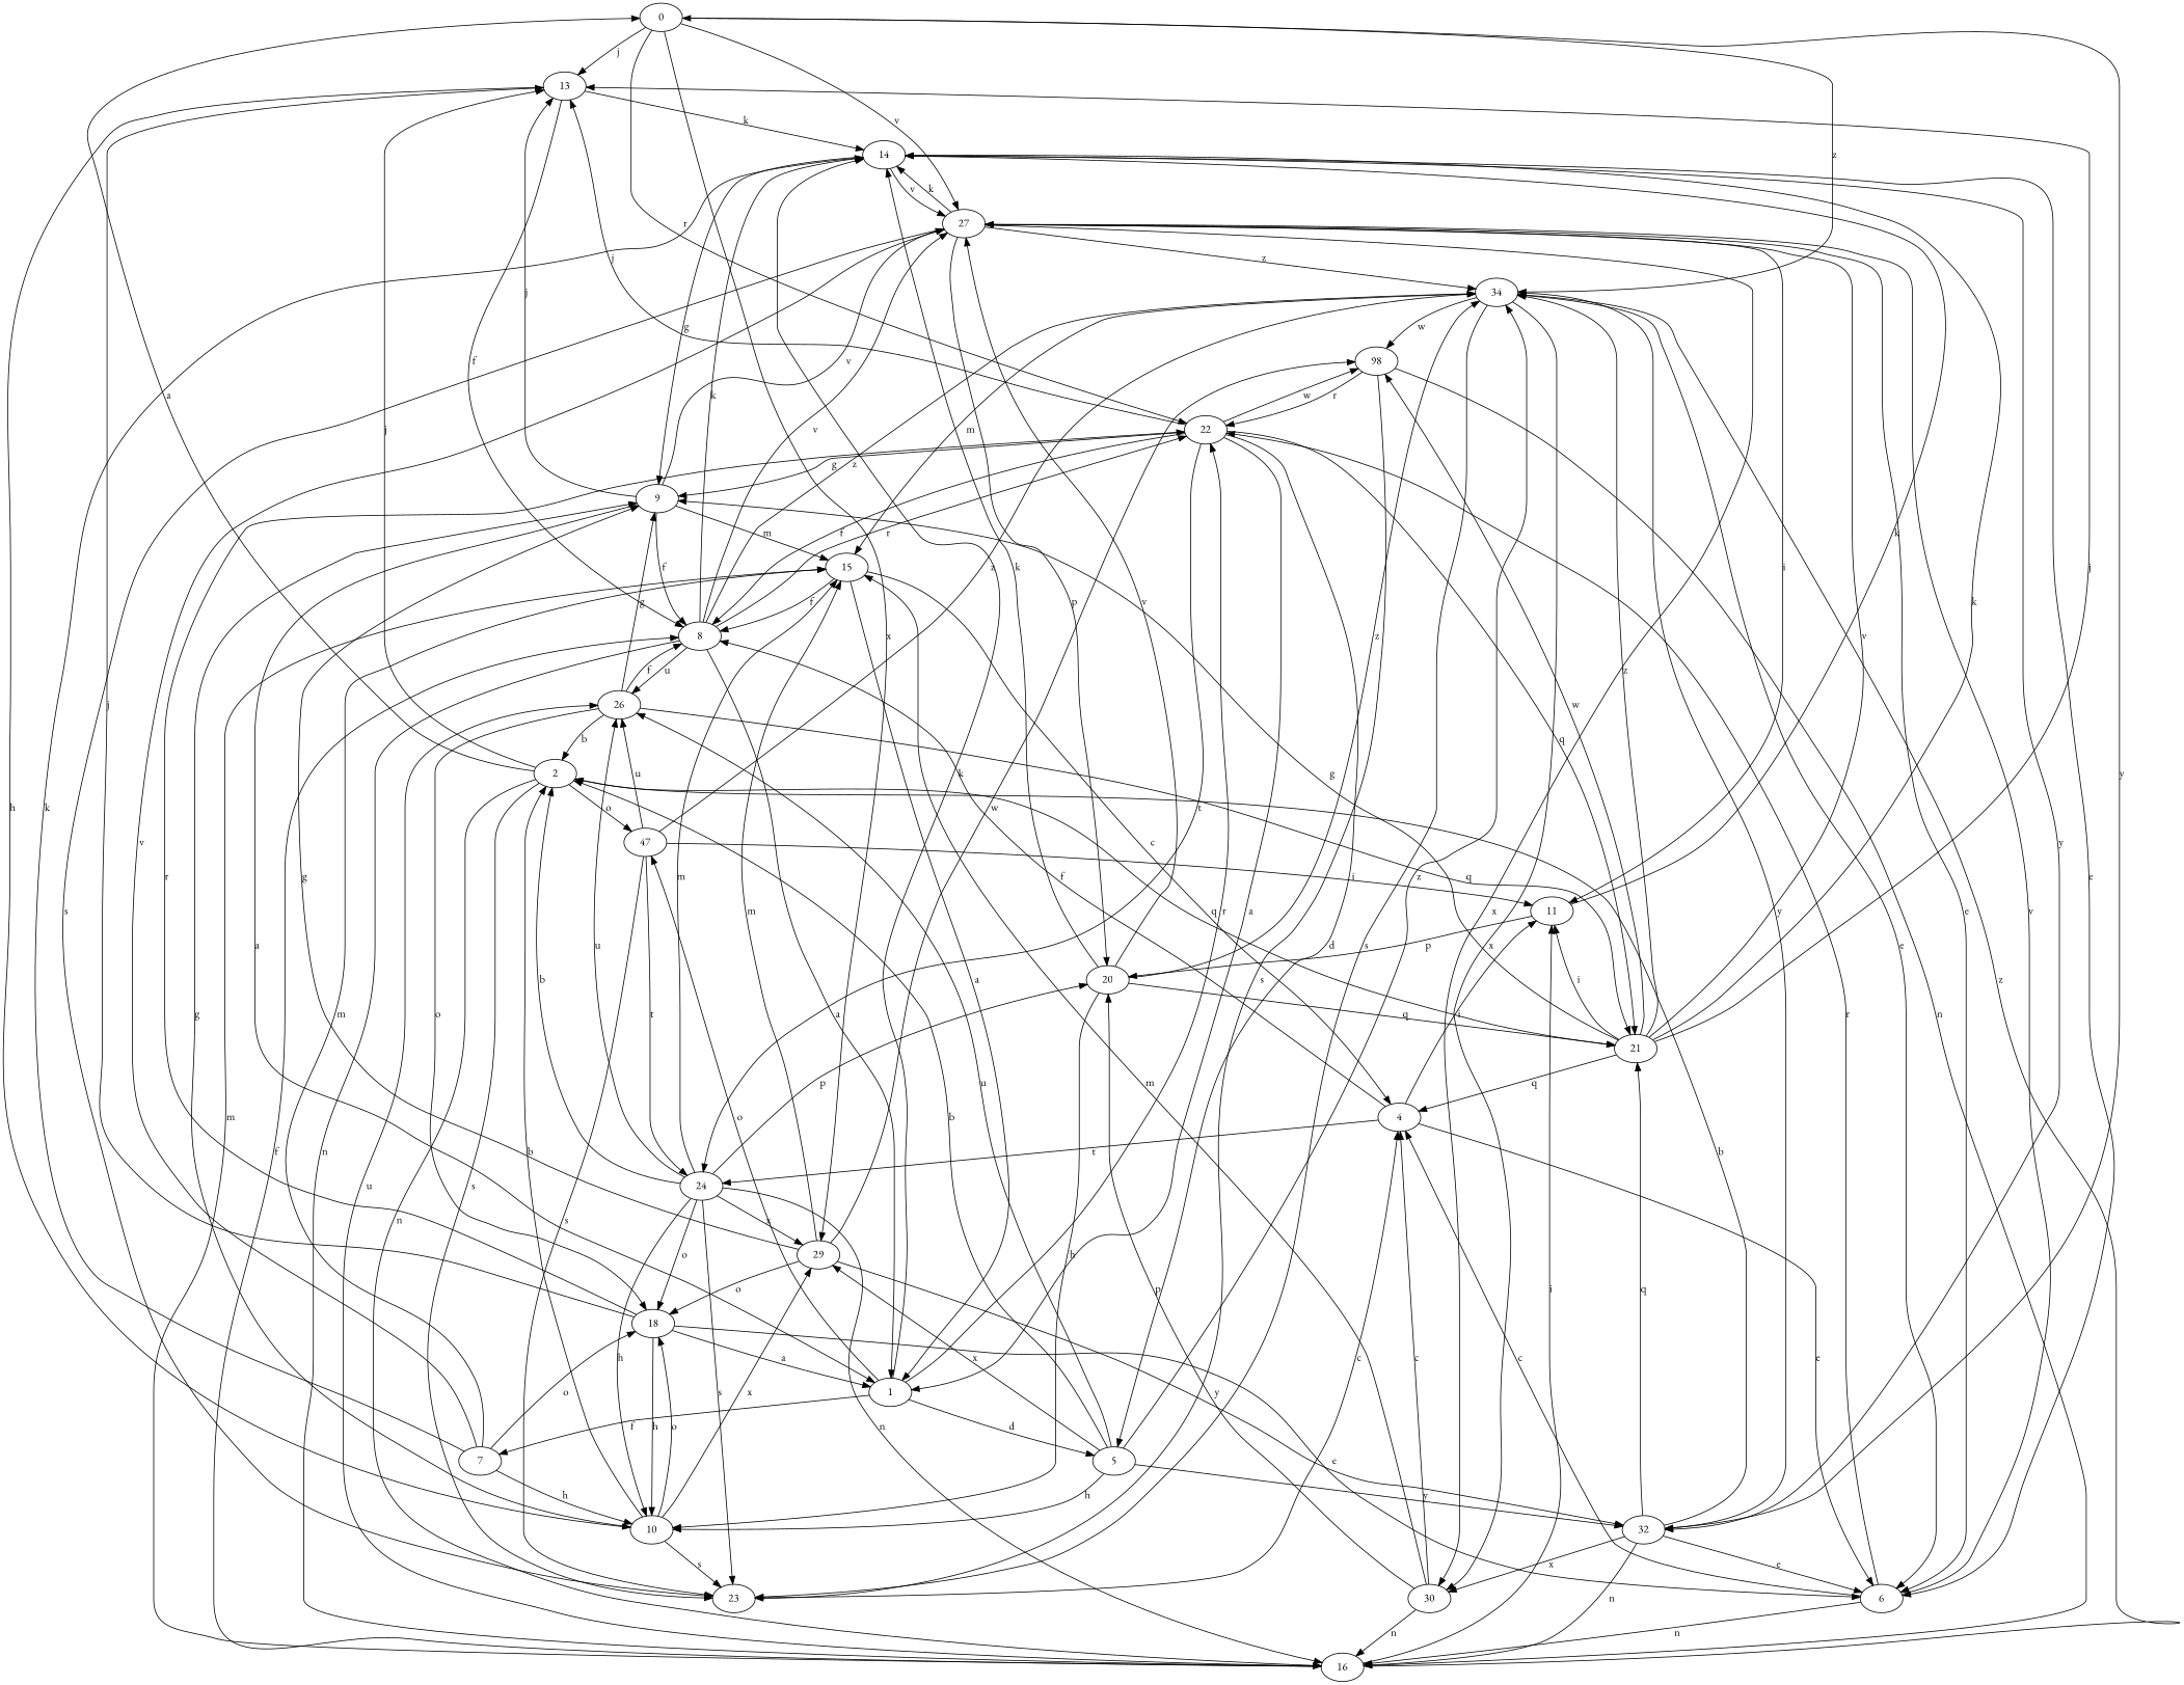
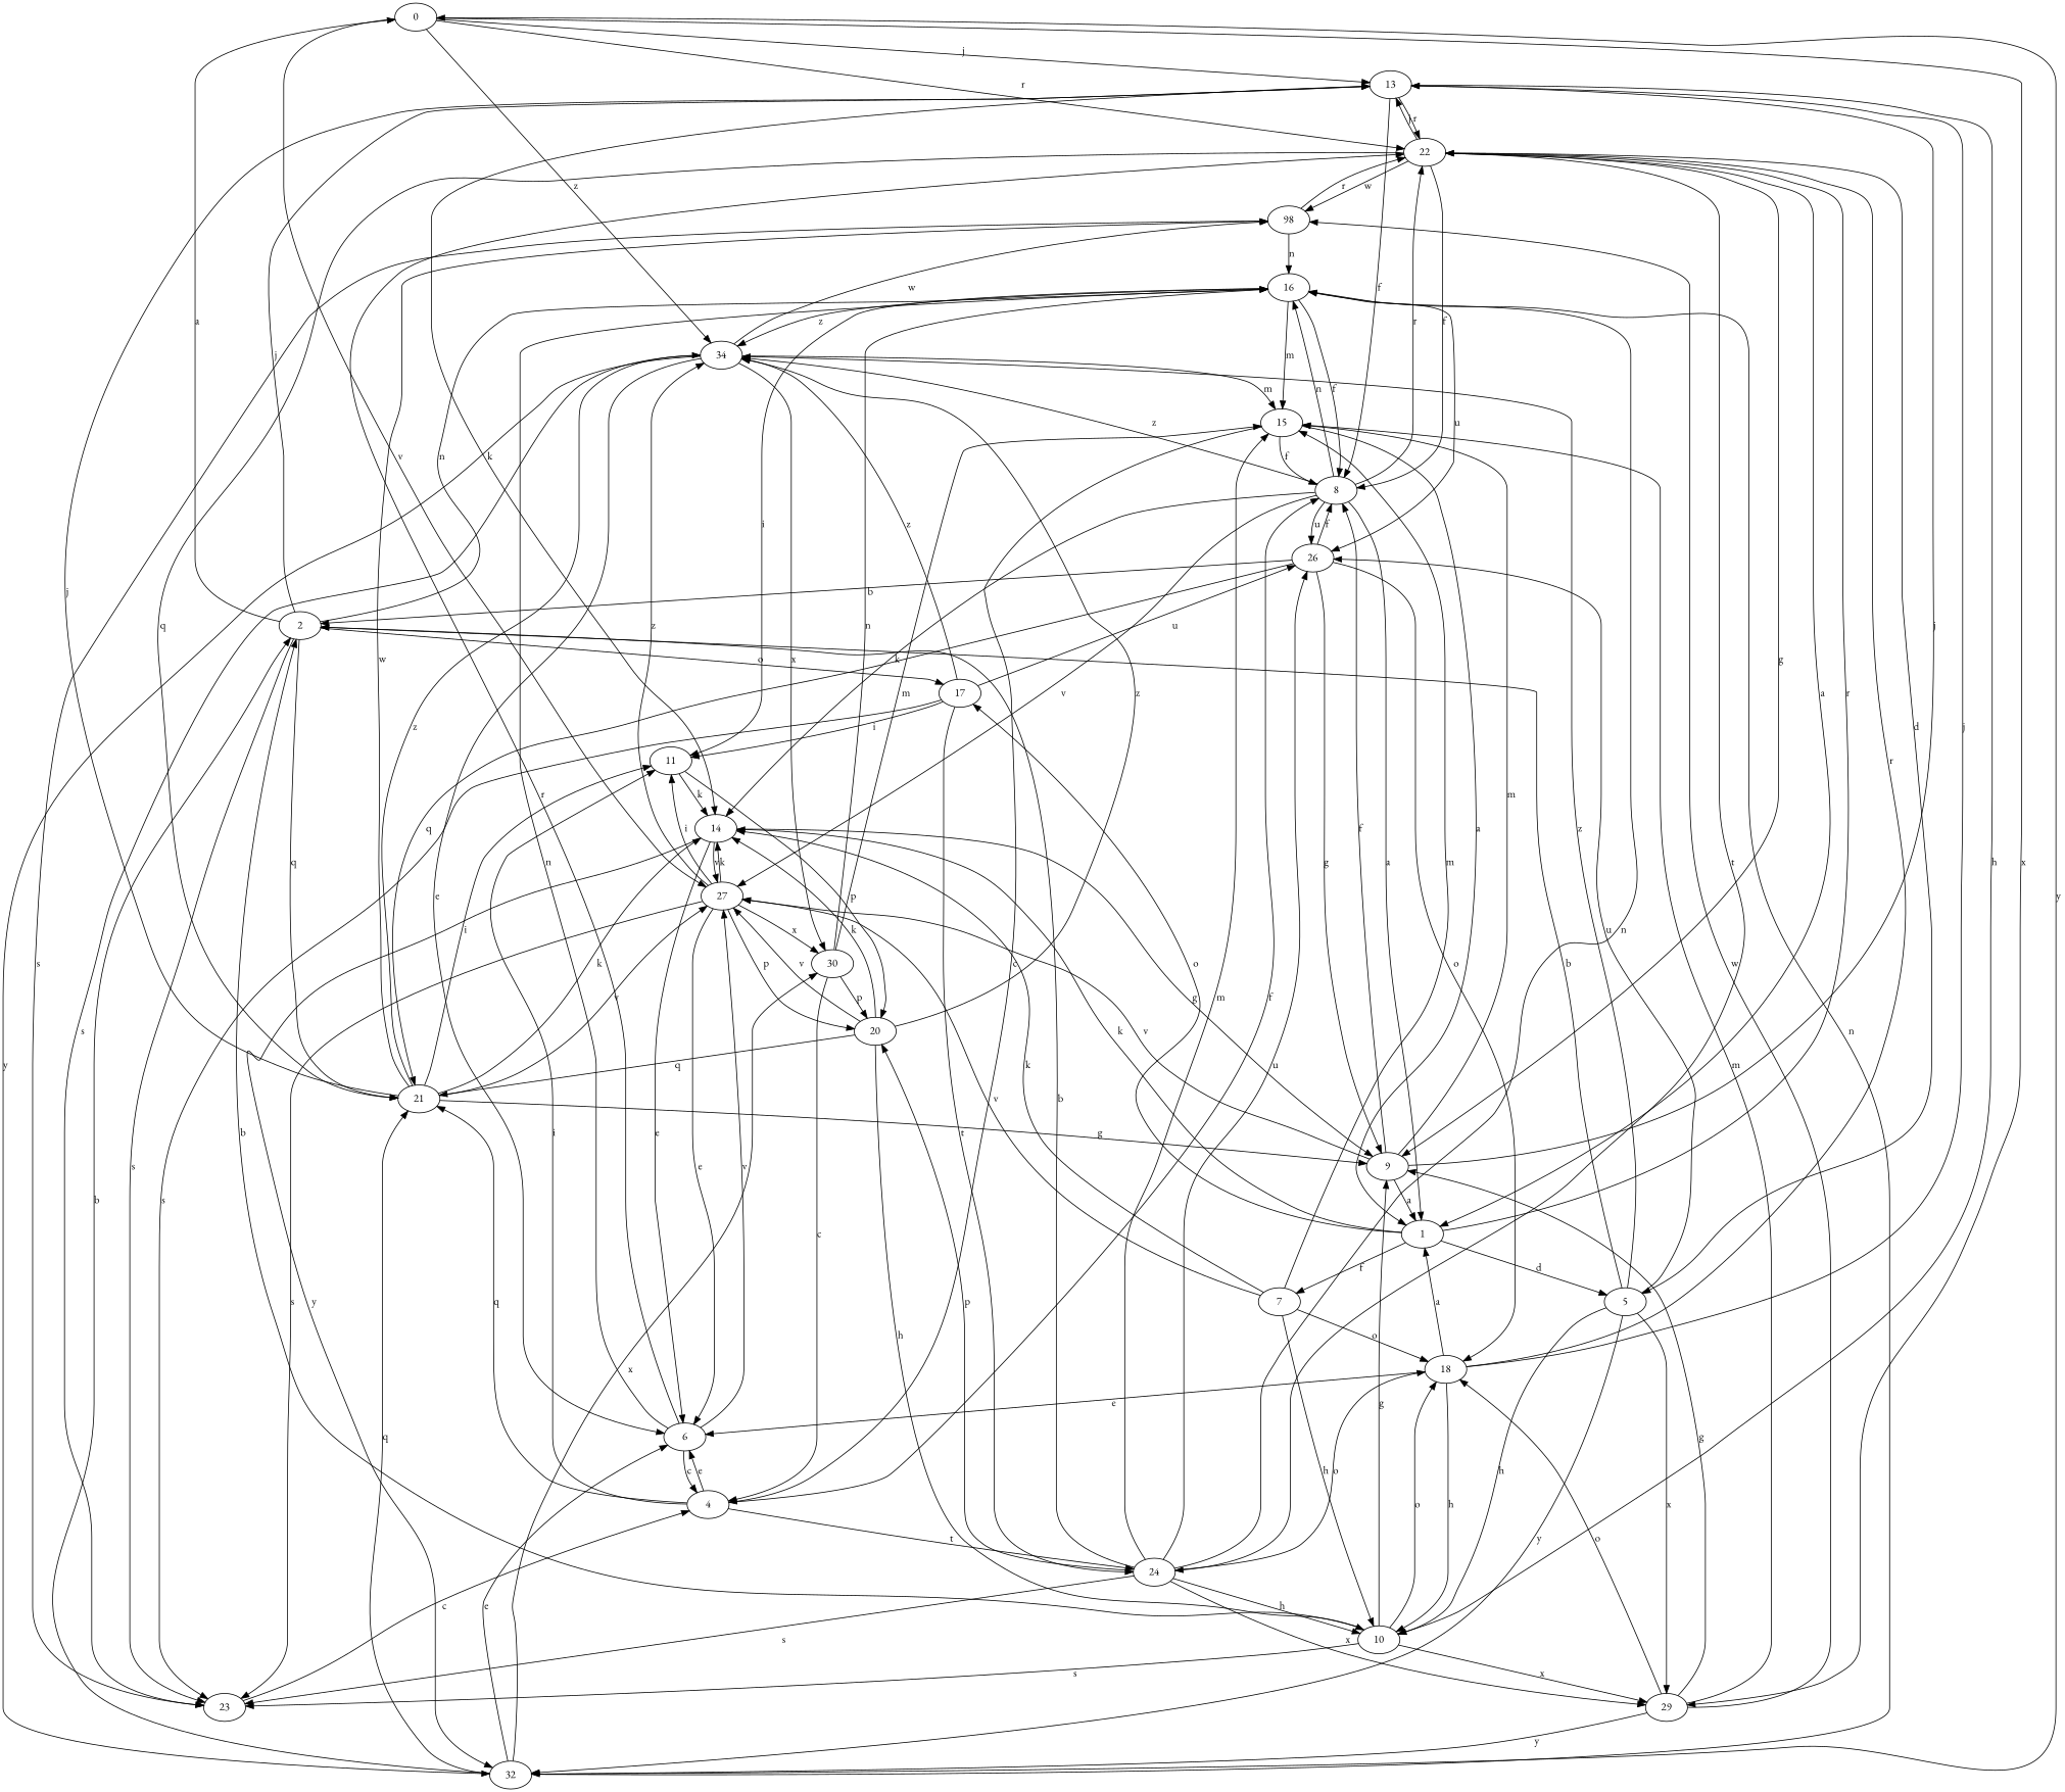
  strict digraph {
    fontname="EB Garamond"
    node [fontname="EB Garamond"]
    edge [fontname="EB Garamond"]
    0
    13
    22
    27
    29
    34
    14
    8
    10
    1
    5
    21
    24
    9
    n15 [label=98]
    23
    6
    11
    20
    30
    32
    15
    18
    2
    16
    7
-   17 [label=47]
+   17
    26
    4
    0 -> 13 [label=j]
    0 -> 22 [label=r]
    0 -> 27 [label=v]
    0 -> 29 [label=x]
    0 -> 34 [label=z]
+   13 -> 22 [label=r]
    13 -> 14 [label=k]
    13 -> 8 [label=f]
    13 -> 10 [label=h]
    22 -> 13 [label=j]
    22 -> 8 [label=f]
    22 -> 1 [label=a]
    22 -> 5 [label=d]
    22 -> 21 [label=q]
    22 -> 24 [label=t]
    22 -> 9 [label=g]
    22 -> n15 [label=w]
    27 -> 34 [label=z]
    27 -> 14 [label=k]
    27 -> 23 [label=s]
    27 -> 6 [label=e]
    27 -> 11 [label=i]
    27 -> 20 [label=p]
    27 -> 30 [label=x]
    29 -> 9 [label=g]
    29 -> n15 [label=w]
    29 -> 32 [label=y]
    29 -> 15 [label=m]
    29 -> 18 [label=o]
    34 -> n15 [label=w]
    34 -> 23 [label=s]
    34 -> 6 [label=e]
    34 -> 30 [label=x]
    34 -> 32 [label=y]
    34 -> 15 [label=m]
    14 -> 27 [label=v]
    14 -> 9 [label=g]
    14 -> 6 [label=e]
    14 -> 32 [label=y]
    8 -> 22 [label=r]
    8 -> 27 [label=v]
    8 -> 34 [label=z]
    8 -> 14 [label=k]
    8 -> 1 [label=a]
    8 -> 16 [label=n]
    8 -> 26 [label=u]
    10 -> 29 [label=x]
    10 -> 9 [label=g]
    10 -> 23 [label=s]
    10 -> 18 [label=o]
    10 -> 2 [label=b]
    1 -> 22 [label=r]
    1 -> 14 [label=k]
    1 -> 5 [label=d]
    1 -> 7 [label=f]
    1 -> 17 [label=o]
    5 -> 29 [label=x]
    5 -> 34 [label=z]
    5 -> 10 [label=h]
    5 -> 32 [label=y]
    5 -> 2 [label=b]
    5 -> 26 [label=u]
    21 -> 13 [label=j]
    21 -> 27 [label=v]
    21 -> 34 [label=z]
    21 -> 14 [label=k]
    21 -> 9 [label=g]
    21 -> n15 [label=w]
    21 -> 11 [label=i]
    24 -> 29 [label=x]
    24 -> 10 [label=h]
    24 -> 23 [label=s]
    24 -> 20 [label=p]
    24 -> 15 [label=m]
    24 -> 18 [label=o]
    24 -> 2 [label=b]
    24 -> 16 [label=n]
    24 -> 26 [label=u]
    9 -> 13 [label=j]
    9 -> 27 [label=v]
    9 -> 8 [label=f]
    9 -> 1 [label=a]
    9 -> 15 [label=m]
    n15 -> 22 [label=r]
    n15 -> 23 [label=s]
    n15 -> 16 [label=n]
    23 -> 4 [label=c]
    6 -> 22 [label=r]
    6 -> 27 [label=v]
    6 -> 16 [label=n]
    6 -> 4 [label=c]
    11 -> 14 [label=k]
    11 -> 20 [label=p]
    20 -> 27 [label=v]
    20 -> 34 [label=z]
    20 -> 14 [label=k]
    20 -> 10 [label=h]
    20 -> 21 [label=q]
    30 -> 20 [label=p]
    30 -> 15 [label=m]
    30 -> 16 [label=n]
    30 -> 4 [label=c]
    32 -> 0 [label=y]
    32 -> 21 [label=q]
    32 -> 6 [label=e]
    32 -> 30 [label=x]
    32 -> 2 [label=b]
    32 -> 16 [label=n]
    15 -> 8 [label=f]
    15 -> 1 [label=a]
    15 -> 4 [label=c]
    18 -> 13 [label=j]
    18 -> 22 [label=r]
    18 -> 10 [label=h]
    18 -> 1 [label=a]
    18 -> 6 [label=e]
    2 -> 0 [label=a]
    2 -> 13 [label=j]
    2 -> 21 [label=q]
    2 -> 23 [label=s]
    2 -> 16 [label=n]
    2 -> 17 [label=o]
    16 -> 34 [label=z]
    16 -> 8 [label=f]
    16 -> 11 [label=i]
    16 -> 15 [label=m]
    16 -> 26 [label=u]
    7 -> 27 [label=v]
    7 -> 14 [label=k]
    7 -> 10 [label=h]
    7 -> 15 [label=m]
    7 -> 18 [label=o]
    17 -> 34 [label=z]
    17 -> 24 [label=t]
    17 -> 23 [label=s]
    17 -> 11 [label=i]
    17 -> 26 [label=u]
    26 -> 8 [label=f]
    26 -> 21 [label=q]
    26 -> 9 [label=g]
    26 -> 18 [label=o]
    26 -> 2 [label=b]
    4 -> 8 [label=f]
-   21 -> 4 [label=q]
+   4 -> 21 [label=q]
    4 -> 24 [label=t]
    4 -> 6 [label=e]
    4 -> 11 [label=i]
  }
